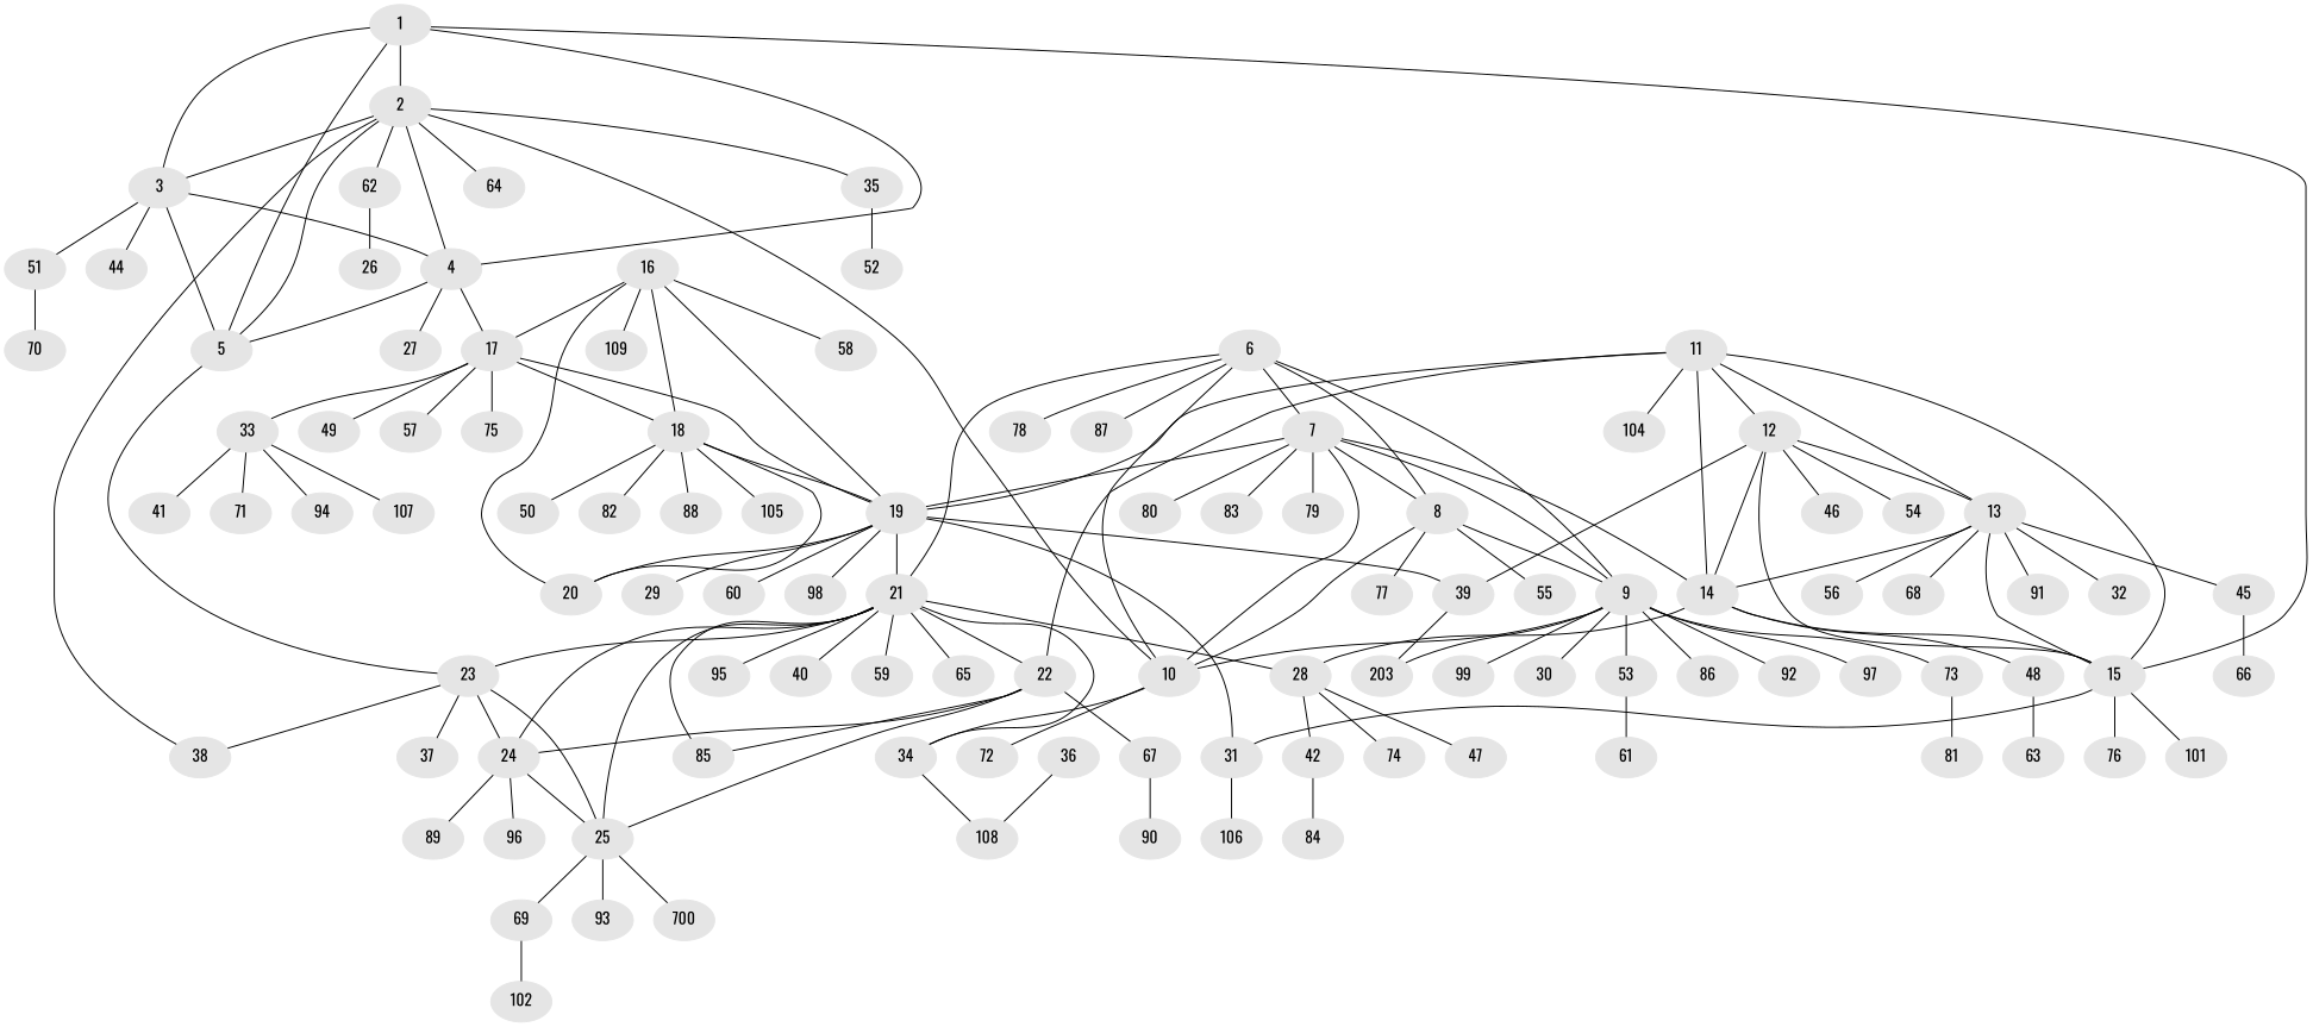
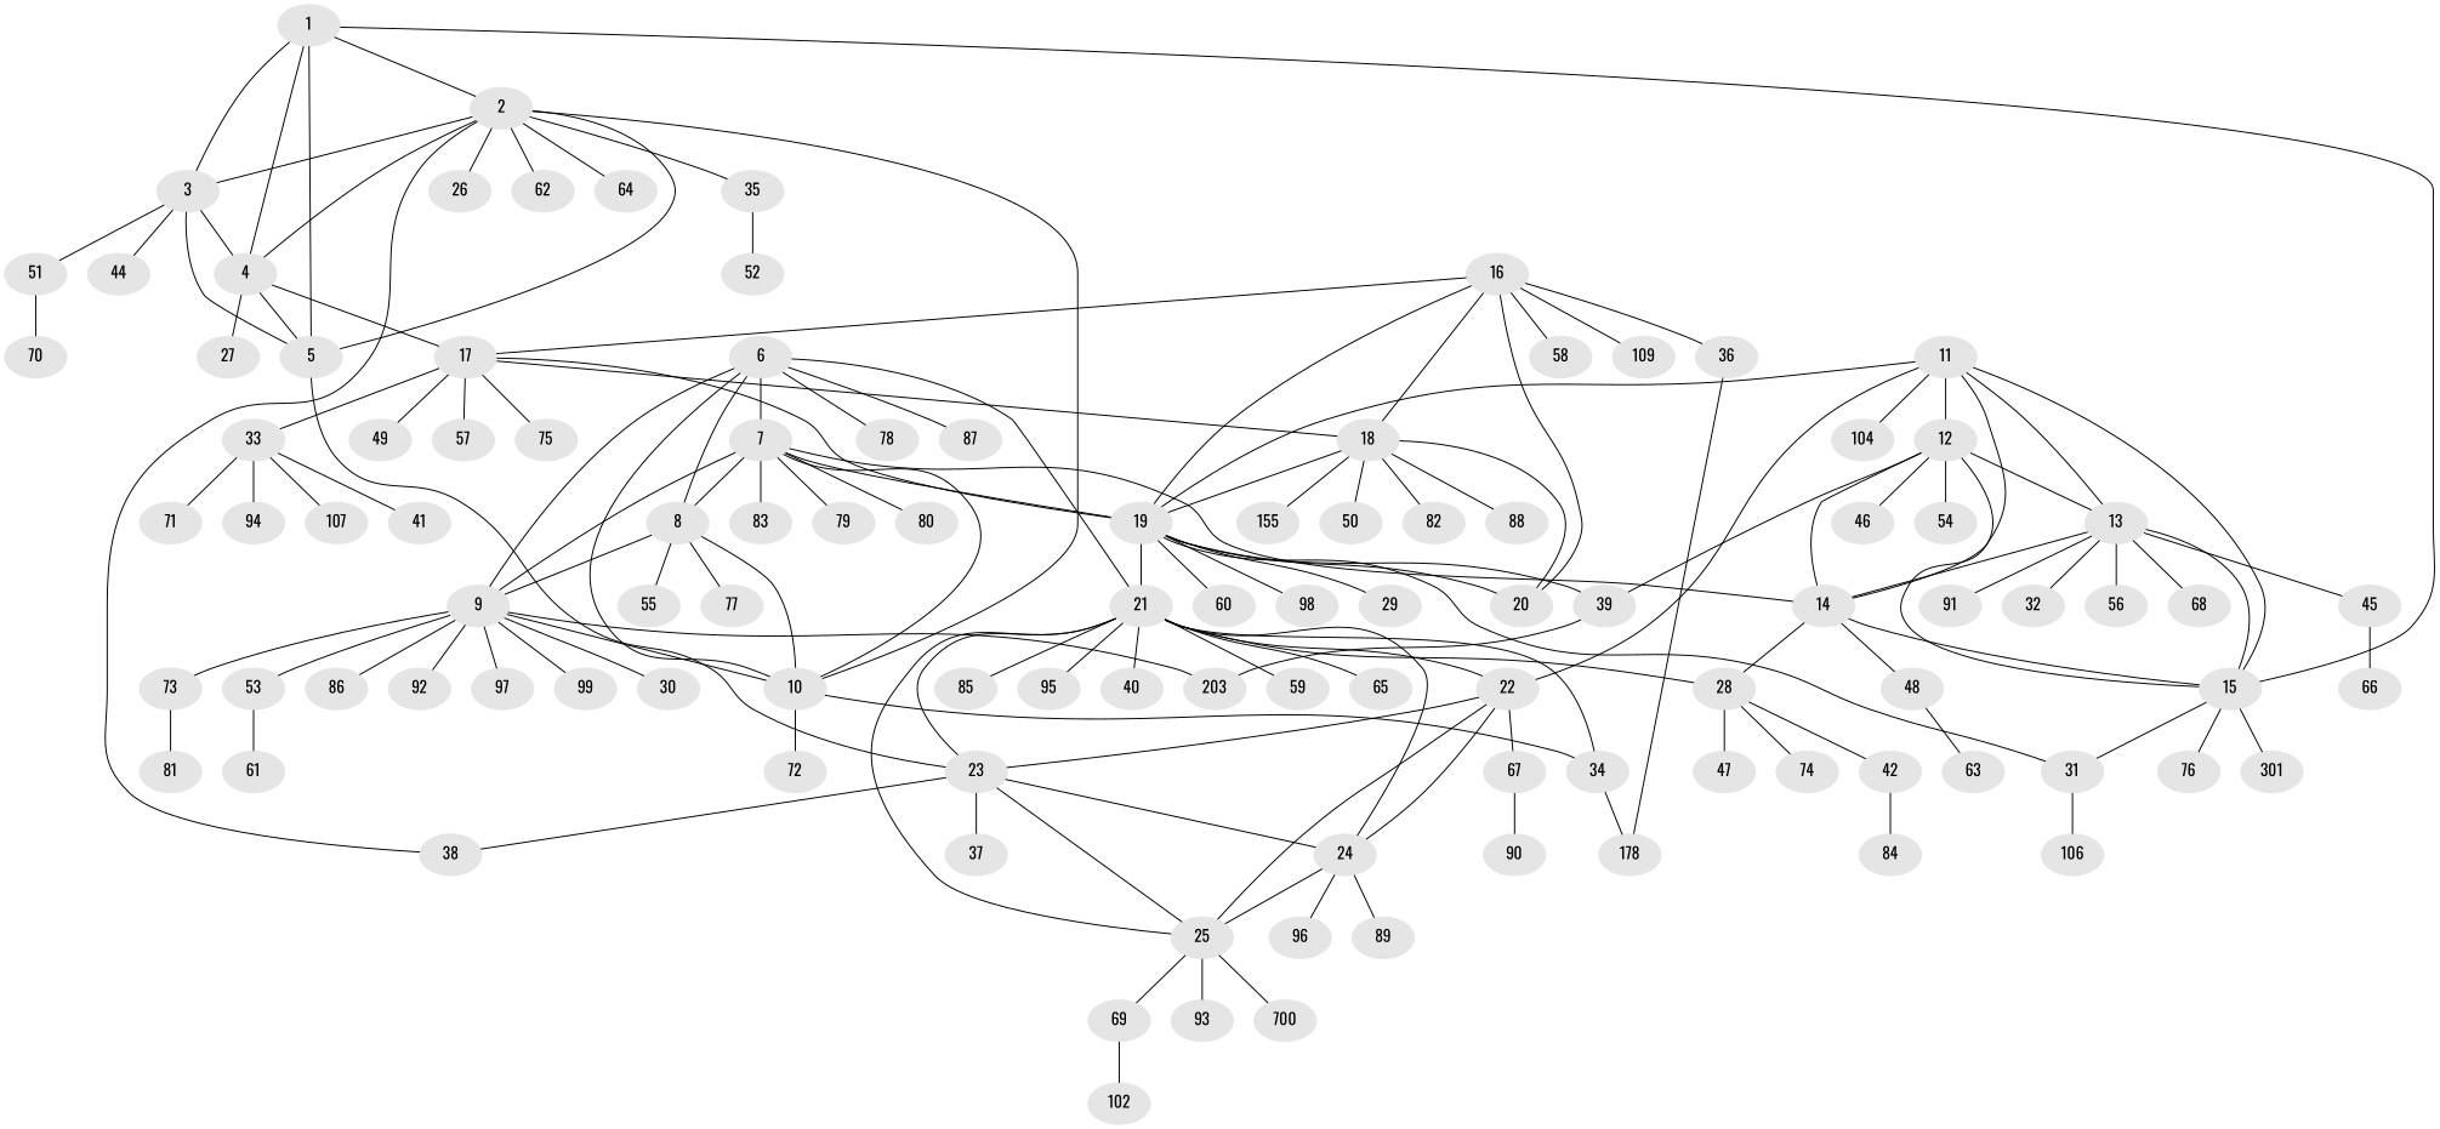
  graph {
    fontname=Oswald
    node [color=gray90 fontname=Oswald style=filled]
    edge [fontname=Oswald]
    1
    2
    3
    4
    5
    15
    10
    26
    35
    38
    62
    64
    44
    51
    17
    27
    23
    31
    76
-   101
+   101 [label=301]
    34
    72
    52
    70
    19
    18
    33
    49
    57
    75
    24
    25
    37
    6
    7
    8
    9
    21
    78
    87
    14
    79
    80
    83
    55
    77
    30
    53
    73
    86
    92
    97
    99
    n54 [label=203]
    22
    28
    40
    59
    65
    85
    95
    48
    39
    20
    29
    60
    98
    61
    81
-   108
+   108 [label=178]
    11
    12
    13
    104
    46
    54
    32
    45
    56
    68
    91
    67
    66
    42
    47
    74
    63
    106
    16
    36
    58
    109
    50
    82
    88
-   105
+   105 [label=155]
    41
    71
    94
    107
    89
    96
    69
    93
    n105 [label=700]
    90
    102
    84
    1 -- 2
    1 -- 3
    1 -- 4
    1 -- 5
    1 -- 15
    2 -- 3
    2 -- 4
    2 -- 5
    2 -- 10
-   62 -- 26
+   2 -- 26
    2 -- 35
    2 -- 38
    2 -- 62
    2 -- 64
    3 -- 4
    3 -- 5
    3 -- 44
    3 -- 51
    4 -- 5
    4 -- 17
    4 -- 27
    5 -- 23
    15 -- 31
    15 -- 76
    15 -- 101
    10 -- 34
    10 -- 72
    35 -- 52
    51 -- 70
    17 -- 19
    17 -- 18
    17 -- 33
    17 -- 49
    17 -- 57
    17 -- 75
    23 -- 38
    23 -- 24
    23 -- 25
    23 -- 37
    31 -- 106
    34 -- 108
    19 -- 31
    19 -- 21
    19 -- 39
    19 -- 20
    19 -- 29
    19 -- 60
    19 -- 98
    18 -- 19
    18 -- 20
    18 -- 50
    18 -- 82
    18 -- 88
    18 -- 105
    33 -- 41
    33 -- 71
    33 -- 94
    33 -- 107
    24 -- 25
    24 -- 89
    24 -- 96
    25 -- 69
    25 -- 93
    25 -- n105
    6 -- 10
    6 -- 7
    6 -- 8
    6 -- 9
    6 -- 21
    6 -- 78
    6 -- 87
    7 -- 10
    7 -- 19
    7 -- 8
    7 -- 9
    7 -- 14
    7 -- 79
    7 -- 80
    7 -- 83
    8 -- 10
    8 -- 9
    8 -- 55
    8 -- 77
    9 -- 10
    9 -- 30
    9 -- 53
    9 -- 73
    9 -- 86
    9 -- 92
    9 -- 97
    9 -- 99
    9 -- n54
    21 -- 23
    21 -- 34
    21 -- 24
    21 -- 25
    21 -- 22
    21 -- 28
    21 -- 40
    21 -- 59
    21 -- 65
    21 -- 85
    21 -- 95
    14 -- 15
    14 -- 28
    14 -- 48
    53 -- 61
    73 -- 81
-   22 -- 85
+   22 -- 23
    22 -- 24
    22 -- 25
    22 -- 67
    28 -- 42
    28 -- 47
    28 -- 74
    48 -- 63
    39 -- n54
    11 -- 15
    11 -- 19
    11 -- 14
    11 -- 22
    11 -- 12
    11 -- 13
    11 -- 104
    12 -- 15
    12 -- 14
    12 -- 39
    12 -- 13
    12 -- 46
    12 -- 54
    13 -- 15
    13 -- 14
    13 -- 32
    13 -- 45
    13 -- 56
    13 -- 68
    13 -- 91
    45 -- 66
    67 -- 90
    42 -- 84
    16 -- 17
    16 -- 19
    16 -- 18
    16 -- 20
+   16 -- 36
    16 -- 58
    16 -- 109
    36 -- 108
    69 -- 102
  }
